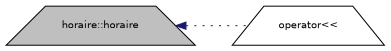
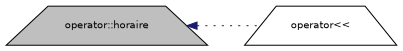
  digraph {
    rankdir=LR
    node [color=black fontname=Helvetica fontsize=10 shape=trapezium style=filled]
-   n1 [fillcolor=grey75 fontcolor=black height=0.2 label="horaire::horaire" width=0.4]
+   n1 [fillcolor=grey75 fontcolor=black height=0.2 label="operator::horaire" width=0.4]
    n2 [fillcolor=white height=0.2 label="operator\<\<" width=0.4]
    n1 -> n2 [color=midnightblue dir=back fontname=Helvetica fontsize=10 labelfontname=Helvetica labelfontsize=10 style=dotted]
  }
